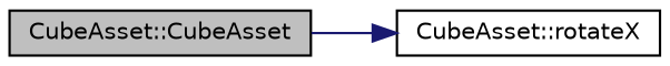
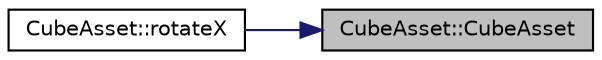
  digraph {
    rankdir=LR
    node [color=black fontname=Helvetica fontsize=10 shape=record style=filled]
    n1 [fillcolor=grey75 fontcolor=black height=0.2 label="CubeAsset::CubeAsset" width=0.4]
    n2 [fillcolor=white height=0.2 label="CubeAsset::rotateX" width=0.4]
-   n1 -> n2 [color=midnightblue fontname=Helvetica fontsize=10 labelfontname=Helvetica labelfontsize=10 style=solid]
+   n2 -> n1 [color=midnightblue fontname=Helvetica fontsize=10 labelfontname=Helvetica labelfontsize=10 style=solid]
  }
